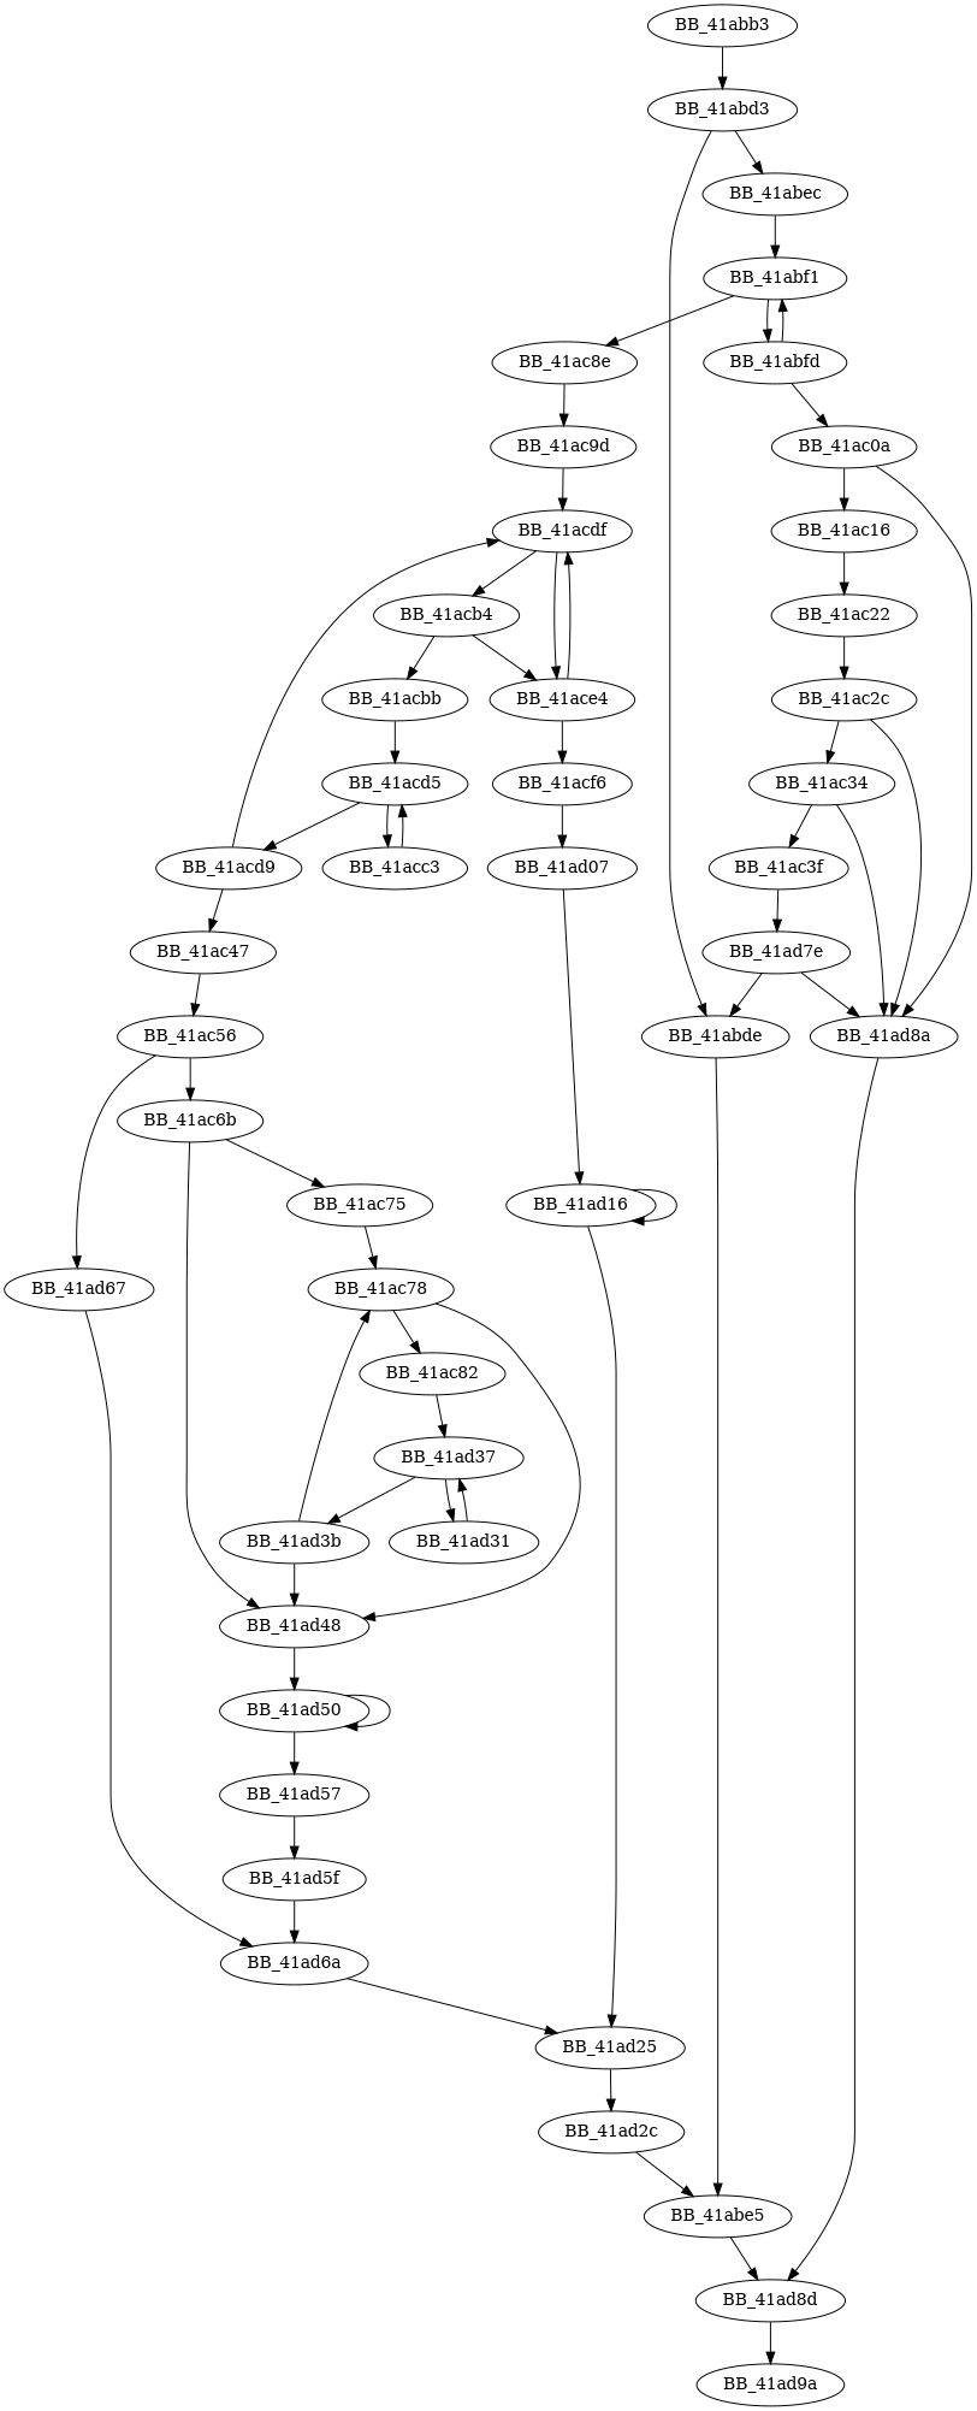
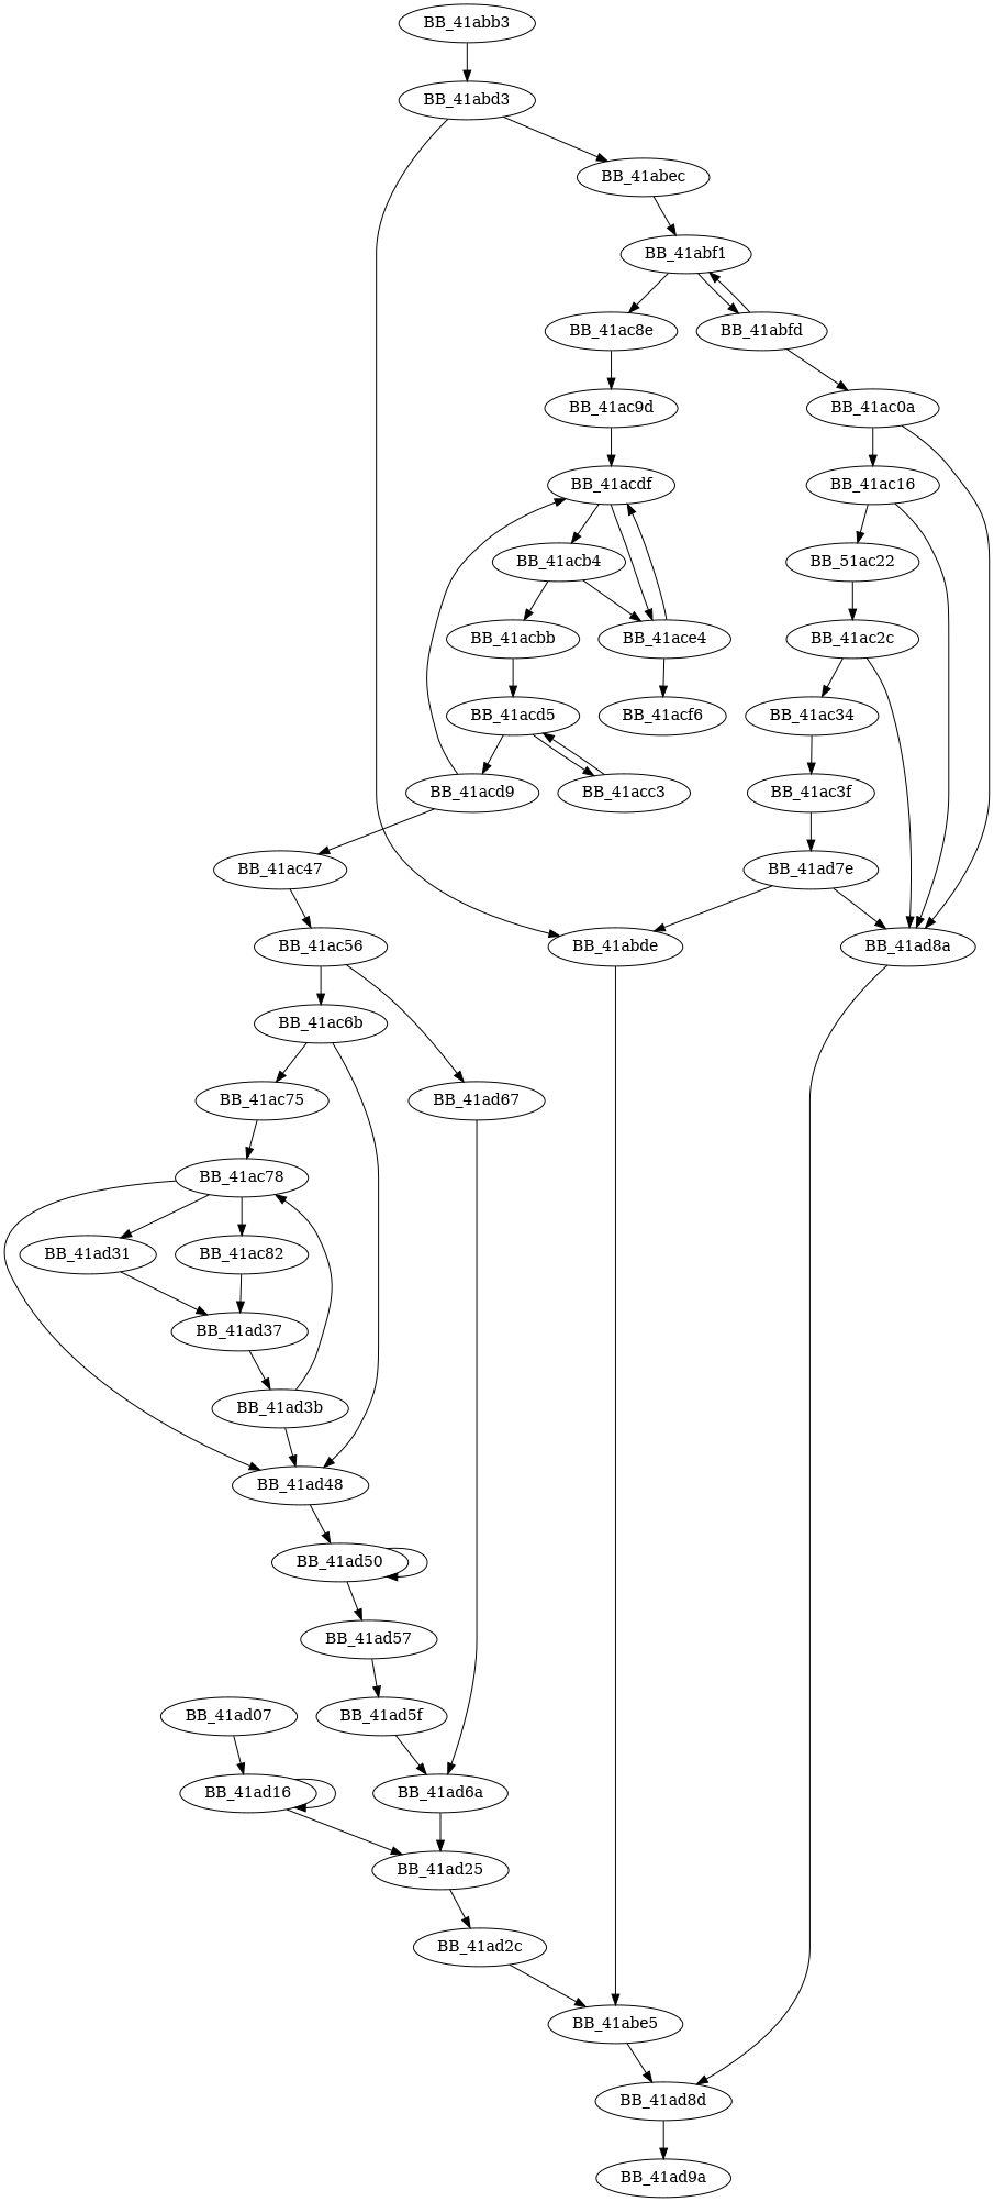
  digraph {
    BB_41abb3
    BB_41abd3
    BB_41abde
    BB_41abec
    BB_41abe5
    BB_41abf1
    BB_41ad8d
    BB_41abfd
    BB_41ac8e
    BB_41ad9a
    BB_41ac0a
    BB_41ac9d
    BB_41ac16
    BB_41ad8a
    BB_41acdf
-   BB_41ac22
+   BB_41ac22 [label=BB_51ac22]
    BB_41ac2c
    BB_41ac34
    BB_41ac3f
    BB_41ad7e
    BB_41ac47
    BB_41ac56
    BB_41ac6b
    BB_41ad67
    BB_41ac75
    BB_41ad48
    BB_41ad6a
    BB_41ac78
    BB_41ad50
    BB_41ad25
    BB_41ac82
    BB_41ad57
    BB_41ad37
    BB_41ad31
    BB_41ad3b
    BB_41acb4
    BB_41ace4
    BB_41acbb
    BB_41acf6
    BB_41acd5
    BB_41acc3
    BB_41acd9
    BB_41ad07
    BB_41ad16
    BB_41ad2c
    BB_41ad5f
    BB_41abb3 -> BB_41abd3
    BB_41abd3 -> BB_41abde
    BB_41abd3 -> BB_41abec
    BB_41abde -> BB_41abe5
    BB_41abec -> BB_41abf1
    BB_41abe5 -> BB_41ad8d
    BB_41abf1 -> BB_41abfd
    BB_41abf1 -> BB_41ac8e
    BB_41ad8d -> BB_41ad9a
    BB_41abfd -> BB_41abf1
    BB_41abfd -> BB_41ac0a
    BB_41ac8e -> BB_41ac9d
    BB_41ac0a -> BB_41ac16
    BB_41ac0a -> BB_41ad8a
    BB_41ac9d -> BB_41acdf
-   BB_41ac34 -> BB_41ad8a
+   BB_41ac16 -> BB_41ad8a
    BB_41ac16 -> BB_41ac22
    BB_41ad8a -> BB_41ad8d
    BB_41acdf -> BB_41acb4
    BB_41acdf -> BB_41ace4
    BB_41ac22 -> BB_41ac2c
    BB_41ac2c -> BB_41ad8a
    BB_41ac2c -> BB_41ac34
    BB_41ac34 -> BB_41ac3f
    BB_41ac3f -> BB_41ad7e
    BB_41ad7e -> BB_41abde
    BB_41ad7e -> BB_41ad8a
    BB_41ac47 -> BB_41ac56
    BB_41ac56 -> BB_41ac6b
    BB_41ac56 -> BB_41ad67
    BB_41ac6b -> BB_41ac75
    BB_41ac6b -> BB_41ad48
    BB_41ad67 -> BB_41ad6a
    BB_41ac75 -> BB_41ac78
    BB_41ad48 -> BB_41ad50
    BB_41ad6a -> BB_41ad25
    BB_41ac78 -> BB_41ad48
    BB_41ac78 -> BB_41ac82
    BB_41ad50 -> BB_41ad50
    BB_41ad50 -> BB_41ad57
    BB_41ad25 -> BB_41ad2c
    BB_41ac82 -> BB_41ad37
    BB_41ad57 -> BB_41ad5f
-   BB_41ad37 -> BB_41ad31
+   BB_41ac78 -> BB_41ad31
    BB_41ad37 -> BB_41ad3b
    BB_41ad31 -> BB_41ad37
    BB_41ad3b -> BB_41ad48
    BB_41ad3b -> BB_41ac78
    BB_41acb4 -> BB_41ace4
    BB_41acb4 -> BB_41acbb
    BB_41ace4 -> BB_41acdf
    BB_41ace4 -> BB_41acf6
    BB_41acbb -> BB_41acd5
-   BB_41acf6 -> BB_41ad07
    BB_41acd5 -> BB_41acc3
    BB_41acd5 -> BB_41acd9
    BB_41acc3 -> BB_41acd5
    BB_41acd9 -> BB_41acdf
    BB_41acd9 -> BB_41ac47
    BB_41ad07 -> BB_41ad16
    BB_41ad16 -> BB_41ad25
    BB_41ad16 -> BB_41ad16
    BB_41ad2c -> BB_41abe5
    BB_41ad5f -> BB_41ad6a
  }
